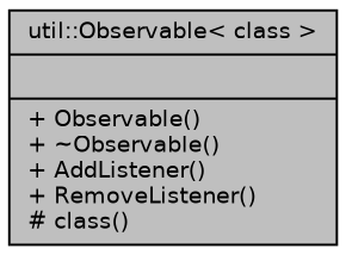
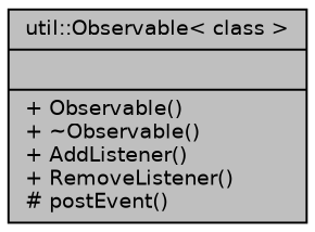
  digraph {
-   n1 [color=black fillcolor=grey75 fontcolor=black fontname=Helvetica fontsize=10 height=0.2 label="{util::Observable\< class \>\n||+ Observable()\l+ ~Observable()\l+ AddListener()\l+ RemoveListener()\l# class()\l}" shape=record style=filled width=0.4]
+   n1 [color=black fillcolor=grey75 fontcolor=black fontname=Helvetica fontsize=10 height=0.2 label="{util::Observable\< class \>\n||+ Observable()\l+ ~Observable()\l+ AddListener()\l+ RemoveListener()\l# postEvent()\l}" shape=record style=filled width=0.4]
  }
